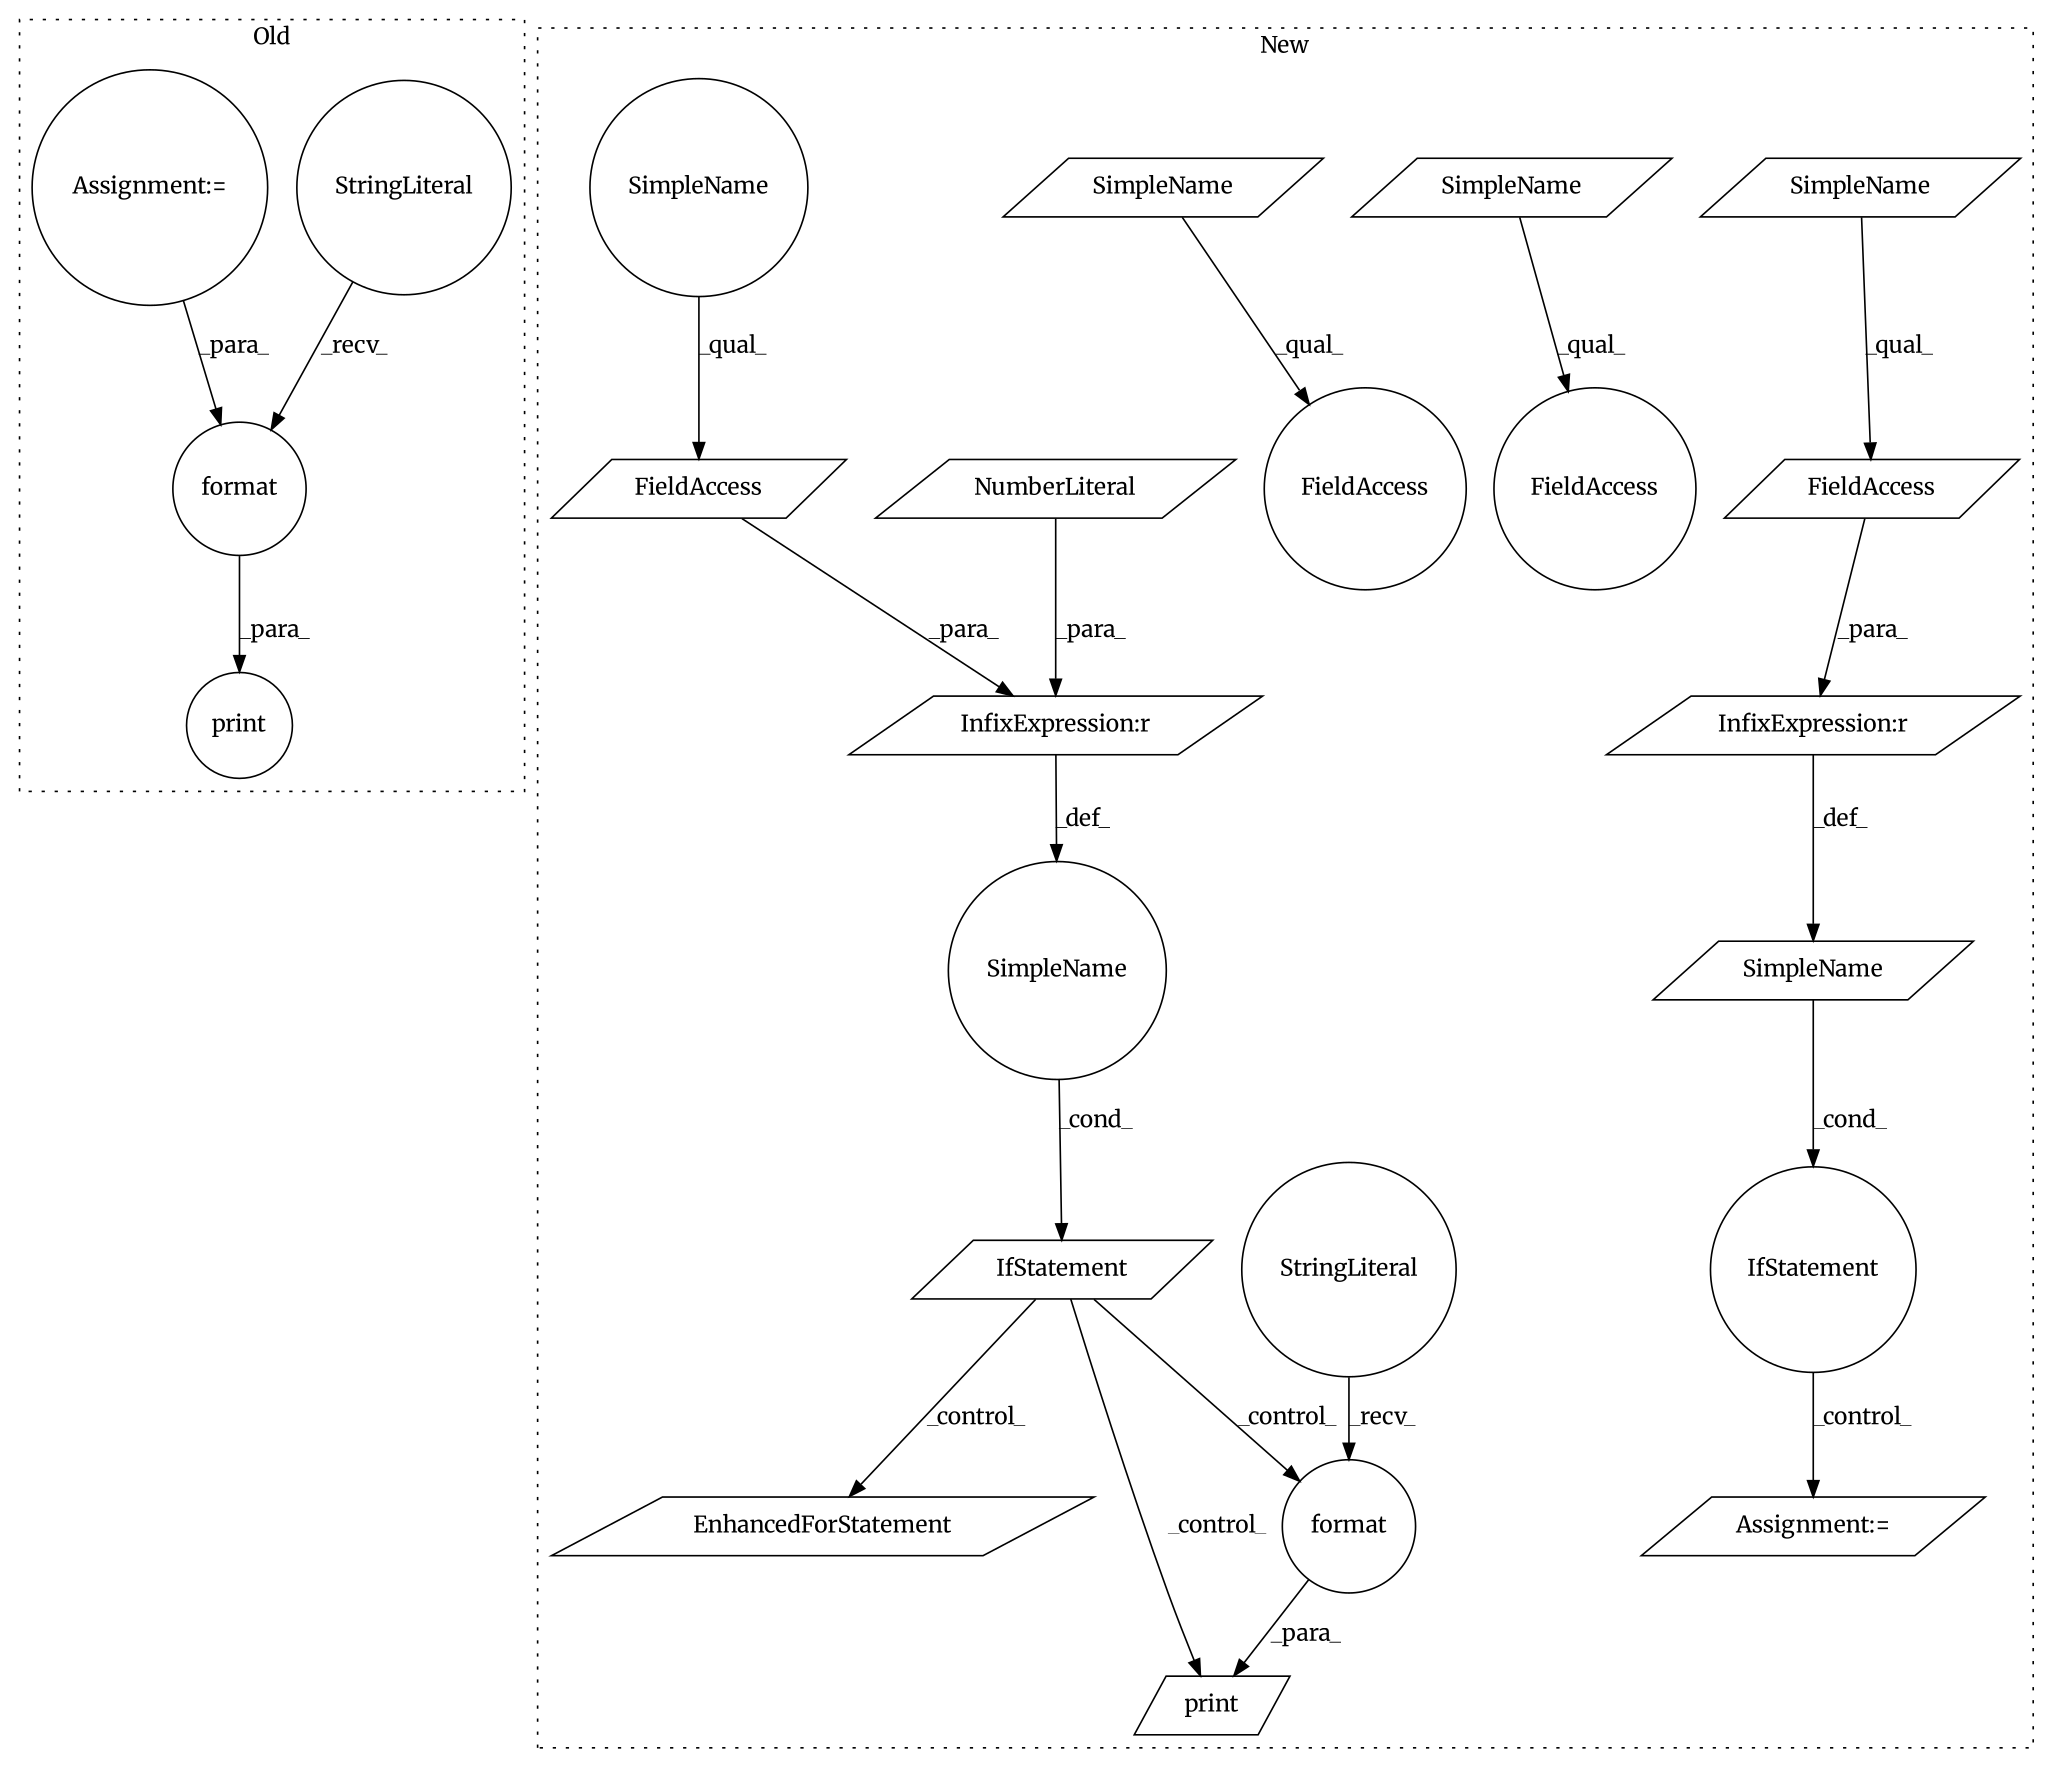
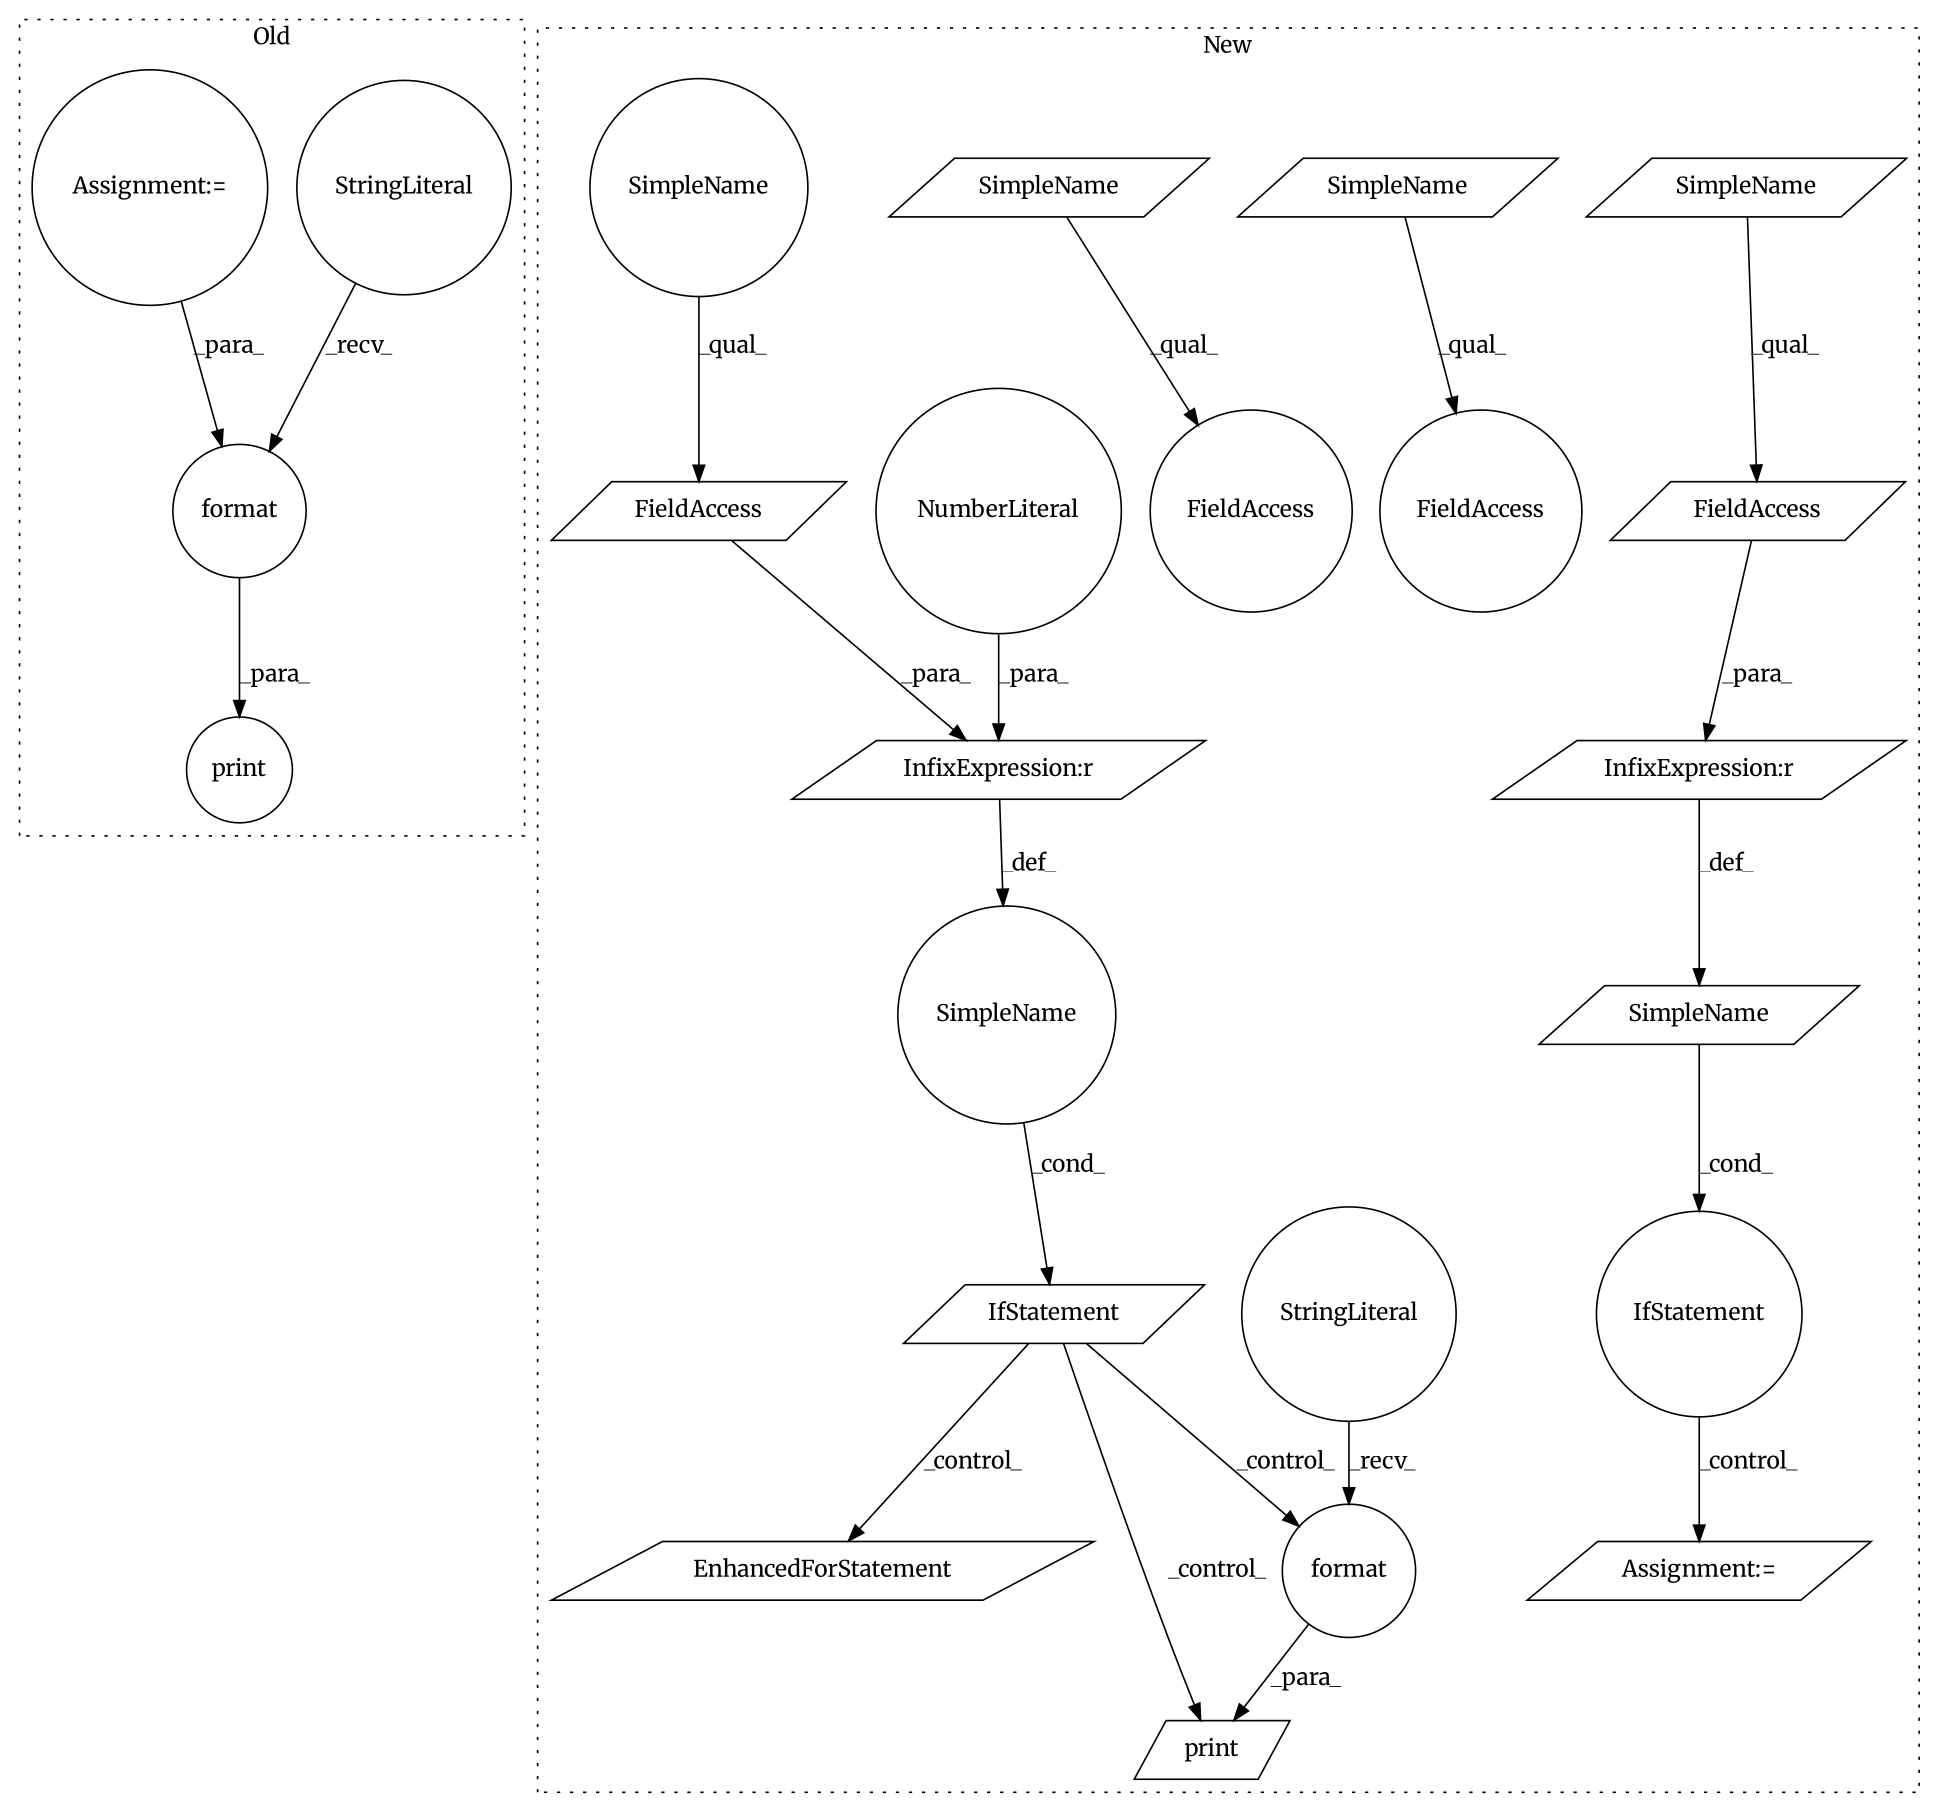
  digraph {
    fontname=Merriweather
    node [a=42 l=4 shape=circle fontname=Merriweather]
    edge [fontname=Merriweather]
    n1 [a=32 l="7,1" label=format s="6206,6342"]
    n2 [a=45 l=21 label=StringLiteral s=6184]
    n3 [a=32 l="6,1" label=print s="6178,6343"]
    n4 [a=7 l=34 label="Assignment:=" s=6293]
    n5 [a=32 l="6,1" label=print s="7714,7813" shape=parallelogram]
    n6 [a=32 l="7,1" label=format s="7787,7812"]
    n7 [a=45 l=66 label=StringLiteral s=7720]
    n8 [label=SimpleName l=""]
    n9 [a=25 l="4,2" label=IfStatement s="7678,7704" shape=parallelogram]
    n10 [a=27 l=3 label="InfixExpression:r" s=7700 shape=parallelogram]
-   n11 [a=34 l=1 label=NumberLiteral s=7703 shape=parallelogram]
+   n11 [a=34 l=1 label=NumberLiteral s=7703]
    n12 [a=70 l="57,2" label=EnhancedForStatement s="7822,7916" shape=parallelogram]
    n13 [a=22 l=18 label=FieldAccess s=7682 shape=parallelogram]
    n14 [a=22 l=18 label=FieldAccess s=6968 shape=parallelogram]
    n15 [a=27 l=3 label="InfixExpression:r" s=6986 shape=parallelogram]
    n16 [a=22 l=17 label=FieldAccess s=7082]
    n17 [a=22 l=15 label=FieldAccess s=7066]
    n18 [a=25 l="4,2" label=IfStatement s="6964,6990"]
    n19 [label=SimpleName shape=parallelogram l=""]
    n20 [a=7 l=1 label="Assignment:=" s=7013 shape=parallelogram]
    n21 [label=SimpleName s=7082 shape=parallelogram]
    n22 [label=SimpleName s=7066 shape=parallelogram]
    n23 [label=SimpleName s=6968 shape=parallelogram]
    n24 [label=SimpleName s=7682]
    subgraph cluster_1 {
      label=Old
      style=dotted
      n1
      n2
      n3
      n4
    }
    subgraph cluster_2 {
      label=New
      style=dotted
      n5
      n6
      n7
      n8
      n9
      n10
      n11
      n12
      n13
      n14
      n15
      n16
      n17
      n18
      n19
      n20
      n21
      n22
      n23
      n24
    }
    n1 -> n3 [label=_para_]
    n2 -> n1 [label=_recv_]
    n4 -> n1 [label=_para_]
    n6 -> n5 [label=_para_]
    n7 -> n6 [label=_recv_]
    n8 -> n9 [label=_cond_]
    n9 -> n5 [label=_control_]
    n9 -> n6 [label=_control_]
    n9 -> n12 [label=_control_]
    n10 -> n8 [label=_def_]
    n11 -> n10 [label=_para_]
    n13 -> n10 [label=_para_]
    n14 -> n15 [label=_para_]
    n15 -> n19 [label=_def_]
    n18 -> n20 [label=_control_]
    n19 -> n18 [label=_cond_]
    n21 -> n16 [label=_qual_]
    n22 -> n17 [label=_qual_]
    n23 -> n14 [label=_qual_]
    n24 -> n13 [label=_qual_]
  }
